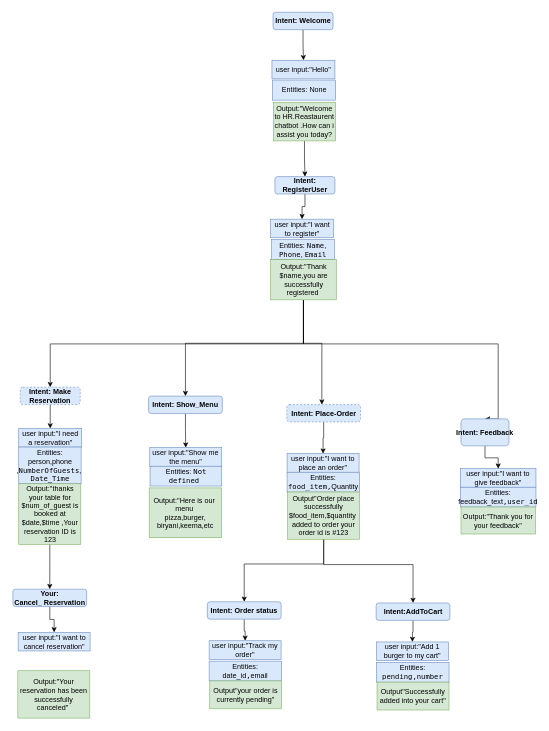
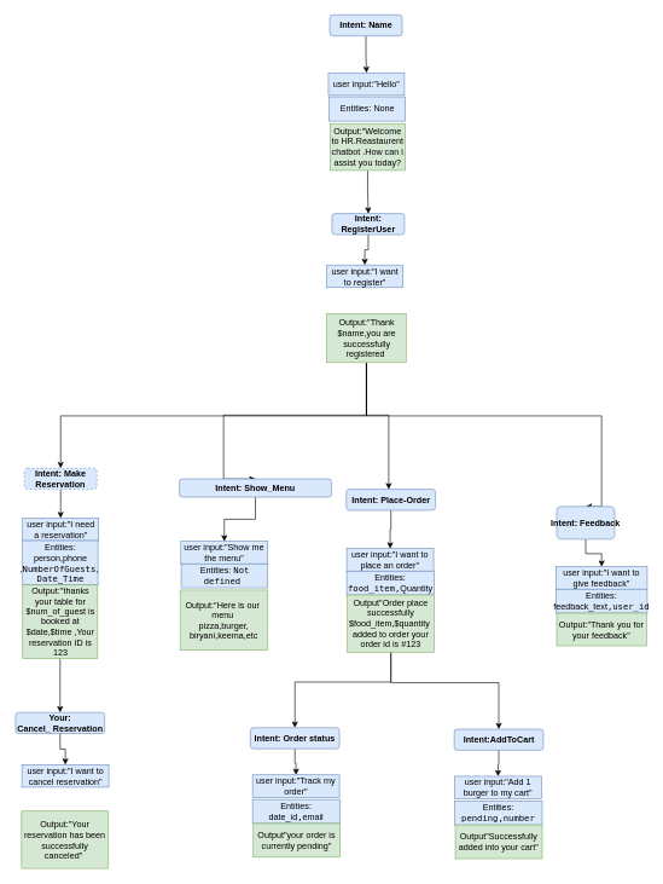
  <mxCell id="0" />
  <mxCell id="1" parent="0" />
  <mxCell id="2" style="edgeStyle=orthogonalEdgeStyle;rounded=0;orthogonalLoop=1;jettySize=auto;html=1;" parent="1" source="3" target="4" edge="1"><mxGeometry relative="1" as="geometry" /></mxCell>
- <mxCell id="3" value="&lt;b&gt;Intent: Welcome&lt;/b&gt;" style="rounded=1;whiteSpace=wrap;html=1;fillColor=#dae8fc;strokeColor=#6c8ebf;" parent="1" vertex="1"><mxGeometry x="454.62" y="20" width="100" height="29" as="geometry" /></mxCell>
+ <mxCell id="3" value="&lt;b&gt;Intent: Name&lt;/b&gt;" style="rounded=1;whiteSpace=wrap;html=1;fillColor=#dae8fc;strokeColor=#6c8ebf;" parent="1" vertex="1"><mxGeometry x="454.62" y="20" width="100" height="29" as="geometry" /></mxCell>
  <mxCell id="4" value="user input:&quot;Hello&quot;" style="rounded=0;whiteSpace=wrap;html=1;fillColor=#dae8fc;strokeColor=#6c8ebf;" parent="1" vertex="1"><mxGeometry x="452.75" y="100" width="105" height="31" as="geometry" /></mxCell>
  <mxCell id="5" value="Entities: None" style="whiteSpace=wrap;html=1;rounded=0;fillColor=#dae8fc;strokeColor=#6c8ebf;" vertex="1" parent="1"><mxGeometry x="453.5" y="133" width="105.5" height="33.5" as="geometry" /></mxCell>
  <mxCell id="6" style="edgeStyle=orthogonalEdgeStyle;rounded=0;orthogonalLoop=1;jettySize=auto;html=1;" edge="1" parent="1" source="7" target="8"><mxGeometry relative="1" as="geometry" /></mxCell>
  <mxCell id="7" value="&lt;b&gt;Intent:&amp;nbsp;&lt;/b&gt;&lt;b style=&quot;background-color: transparent; color: light-dark(rgb(0, 0, 0), rgb(255, 255, 255));&quot;&gt;Make Reservation&lt;/b&gt;" style="rounded=1;whiteSpace=wrap;html=1;fillColor=#dae8fc;strokeColor=#6c8ebf;dashed=1;" vertex="1" parent="1"><mxGeometry x="33" y="645.19" width="100" height="29" as="geometry" /></mxCell>
  <mxCell id="8" value="user input:&quot;I need a reservation&quot;" style="rounded=0;whiteSpace=wrap;html=1;fillColor=#dae8fc;strokeColor=#6c8ebf;" vertex="1" parent="1"><mxGeometry x="30.5" y="714" width="105" height="31" as="geometry" /></mxCell>
  <mxCell id="9" value="Entities: person,phone&lt;div&gt;,&lt;code data-end=&quot;1542&quot; data-start=&quot;1526&quot;&gt;NumberOfGuests&lt;/code&gt;,&amp;nbsp;&lt;/div&gt;&lt;div&gt;&lt;code data-end=&quot;1550&quot; data-start=&quot;1544&quot;&gt;Date&lt;font face=&quot;Helvetica&quot;&gt;_&lt;/font&gt;&lt;/code&gt;&lt;code data-end=&quot;1558&quot; data-start=&quot;1552&quot;&gt;Time&lt;/code&gt;&lt;/div&gt;" style="whiteSpace=wrap;html=1;rounded=0;fillColor=#dae8fc;strokeColor=#6c8ebf;" vertex="1" parent="1"><mxGeometry x="30.5" y="745" width="104" height="61.25" as="geometry" /></mxCell>
  <mxCell id="10" value="" style="edgeStyle=orthogonalEdgeStyle;rounded=0;orthogonalLoop=1;jettySize=auto;html=1;" edge="1" parent="1" source="11" target="15"><mxGeometry relative="1" as="geometry" /></mxCell>
  <mxCell id="11" value="Output:&quot;Welcome to HR.Reastaurent chatbot .How can i assist you today?" style="whiteSpace=wrap;html=1;rounded=0;fillColor=#d5e8d4;strokeColor=#82b366;" vertex="1" parent="1"><mxGeometry x="455" y="170" width="104" height="64.5" as="geometry" /></mxCell>
  <mxCell id="12" style="edgeStyle=orthogonalEdgeStyle;rounded=0;orthogonalLoop=1;jettySize=auto;html=1;entryX=0.5;entryY=0;entryDx=0;entryDy=0;" edge="1" parent="1" source="13" target="24"><mxGeometry relative="1" as="geometry"><mxPoint x="82" y="977" as="targetPoint" /></mxGeometry></mxCell>
  <mxCell id="13" value="Output:&quot;thanks your table for $num_of_guest is booked at $date,$time ,Your reservation ID is 123" style="whiteSpace=wrap;html=1;rounded=0;fillColor=#d5e8d4;strokeColor=#82b366;" vertex="1" parent="1"><mxGeometry x="30.5" y="806.25" width="103.5" height="101" as="geometry" /></mxCell>
  <mxCell id="14" style="edgeStyle=orthogonalEdgeStyle;rounded=0;orthogonalLoop=1;jettySize=auto;html=1;" edge="1" parent="1" source="15" target="16"><mxGeometry relative="1" as="geometry" /></mxCell>
  <mxCell id="15" value="&lt;b&gt;Intent: RegisterUser&lt;/b&gt;&lt;span style=&quot;color: rgba(0, 0, 0, 0); font-family: monospace; font-size: 0px; text-align: start; text-wrap-mode: nowrap;&quot;&gt;%3CmxGraphModel%3E%3Croot%3E%3CmxCell%20id%3D%220%22%2F%3E%3CmxCell%20id%3D%221%22%20parent%3D%220%22%2F%3E%3CmxCell%20id%3D%222%22%20style%3D%22edgeStyle%3DorthogonalEdgeStyle%3Brounded%3D0%3BorthogonalLoop%3D1%3BjettySize%3Dauto%3Bhtml%3D1%3B%22%20edge%3D%221%22%20source%3D%223%22%20target%3D%225%22%20parent%3D%221%22%3E%3CmxGeometry%20relative%3D%221%22%20as%3D%22geometry%22%2F%3E%3C%2FmxCell%3E%3CmxCell%20id%3D%223%22%20value%3D%22%26lt%3Bb%26gt%3BIntent%3A%20Welcome%26lt%3B%2Fb%26gt%3B%22%20style%3D%22rounded%3D1%3BwhiteSpace%3Dwrap%3Bhtml%3D1%3B%22%20vertex%3D%221%22%20parent%3D%221%22%3E%3CmxGeometry%20x%3D%22522%22%20y%3D%22166.25%22%20width%3D%22100%22%20height%3D%2229%22%20as%3D%22geometry%22%2F%3E%3C%2FmxCell%3E%3CmxCell%20id%3D%224%22%20value%3D%22%22%20style%3D%22edgeStyle%3DorthogonalEdgeStyle%3Brounded%3D0%3BorthogonalLoop%3D1%3BjettySize%3Dauto%3Bhtml%3D1%3B%22%20edge%3D%221%22%20source%3D%225%22%20target%3D%227%22%20parent%3D%221%22%3E%3CmxGeometry%20relative%3D%221%22%20as%3D%22geometry%22%2F%3E%3C%2FmxCell%3E%3CmxCell%20id%3D%225%22%20value%3D%22user%20input%3A%26quot%3BHello%26quot%3B%22%20style%3D%22rounded%3D0%3BwhiteSpace%3Dwrap%3Bhtml%3D1%3B%22%20vertex%3D%221%22%20parent%3D%221%22%3E%3CmxGeometry%20x%3D%22691%22%20y%3D%22165.25%22%20width%3D%22105%22%20height%3D%2231%22%20as%3D%22geometry%22%2F%3E%3C%2FmxCell%3E%3CmxCell%20id%3D%226%22%20value%3D%22%22%20style%3D%22edgeStyle%3DorthogonalEdgeStyle%3Brounded%3D0%3BorthogonalLoop%3D1%3BjettySize%3Dauto%3Bhtml%3D1%3B%22%20edge%3D%221%22%20source%3D%227%22%20target%3D%228%22%20parent%3D%221%22%3E%3CmxGeometry%20relative%3D%221%22%20as%3D%22geometry%22%2F%3E%3C%2FmxCell%3E%3CmxCell%20id%3D%227%22%20value%3D%22Entities%3A%20None%22%20style%3D%22whiteSpace%3Dwrap%3Bhtml%3D1%3Brounded%3D0%3B%22%20vertex%3D%221%22%20parent%3D%221%22%3E%3CmxGeometry%20x%3D%22859%22%20y%3D%22164%22%20width%3D%2297.5%22%20height%3D%2233.5%22%20as%3D%22geometry%22%2F%3E%3C%2FmxCell%3E%3CmxCell%20id%3D%228%22%20value%3D%22Output%3A%26quot%3BWelcome%20to%20HR.Reastaurent%20chatbot%20.How%20can%20i%20assist%20you%20today%3F%22%20style%3D%22whiteSpace%3Dwrap%3Bhtml%3D1%3Brounded%3D0%3B%22%20vertex%3D%221%22%20parent%3D%221%22%3E%3CmxGeometry%20x%3D%221032%22%20y%3D%22164.25%22%20width%3D%22215%22%20height%3D%2233.25%22%20as%3D%22geometry%22%2F%3E%3C%2FmxCell%3E%3C%2Froot%3E%3C%2FmxGraphModel%3E&lt;/span&gt;" style="rounded=1;whiteSpace=wrap;html=1;fillColor=#dae8fc;strokeColor=#6c8ebf;" vertex="1" parent="1"><mxGeometry x="457.75" y="294" width="100" height="29" as="geometry" /></mxCell>
  <mxCell id="16" value="user input:&quot;I want to register&quot;" style="rounded=0;whiteSpace=wrap;html=1;fillColor=#dae8fc;strokeColor=#6c8ebf;" vertex="1" parent="1"><mxGeometry x="450.5" y="365" width="105" height="31" as="geometry" /></mxCell>
- <mxCell id="17" value="Entities:&amp;nbsp;&lt;code data-end=&quot;2500&quot; data-start=&quot;2494&quot;&gt;Name&lt;/code&gt;, &lt;code data-end=&quot;2509&quot; data-start=&quot;2502&quot;&gt;Phone&lt;/code&gt;, &lt;code data-end=&quot;2518&quot; data-start=&quot;2511&quot;&gt;Email&lt;/code&gt;" style="whiteSpace=wrap;html=1;rounded=0;fillColor=#dae8fc;strokeColor=#6c8ebf;" vertex="1" parent="1"><mxGeometry x="452.25" y="399" width="104.75" height="33.5" as="geometry" /></mxCell>
  <mxCell id="18" style="edgeStyle=orthogonalEdgeStyle;rounded=0;orthogonalLoop=1;jettySize=auto;html=1;entryX=0.5;entryY=0;entryDx=0;entryDy=0;" edge="1" parent="1" source="22" target="7"><mxGeometry relative="1" as="geometry"><Array as="points"><mxPoint x="505" y="573" /><mxPoint x="83" y="573" /></Array></mxGeometry></mxCell>
  <mxCell id="19" style="edgeStyle=orthogonalEdgeStyle;rounded=0;orthogonalLoop=1;jettySize=auto;html=1;entryX=0.5;entryY=0;entryDx=0;entryDy=0;" edge="1" parent="1" source="22" target="28"><mxGeometry relative="1" as="geometry"><Array as="points"><mxPoint x="505" y="572" /><mxPoint x="308" y="572" /></Array></mxGeometry></mxCell>
  <mxCell id="20" style="edgeStyle=orthogonalEdgeStyle;rounded=0;orthogonalLoop=1;jettySize=auto;html=1;" edge="1" parent="1" source="22" target="33"><mxGeometry relative="1" as="geometry"><Array as="points"><mxPoint x="505" y="572" /><mxPoint x="536" y="572" /></Array></mxGeometry></mxCell>
  <mxCell id="21" style="edgeStyle=orthogonalEdgeStyle;rounded=0;orthogonalLoop=1;jettySize=auto;html=1;entryX=0.5;entryY=0;entryDx=0;entryDy=0;" edge="1" parent="1" source="22" target="50"><mxGeometry relative="1" as="geometry"><Array as="points"><mxPoint x="505" y="573" /><mxPoint x="830" y="573" /></Array></mxGeometry></mxCell>
  <mxCell id="22" value="Output:&quot;Thank $name,you are successfully registered&amp;nbsp;" style="whiteSpace=wrap;html=1;rounded=0;fillColor=#d5e8d4;strokeColor=#82b366;" vertex="1" parent="1"><mxGeometry x="450.5" y="432.5" width="109.5" height="67" as="geometry" /></mxCell>
  <mxCell id="23" style="edgeStyle=orthogonalEdgeStyle;rounded=0;orthogonalLoop=1;jettySize=auto;html=1;" edge="1" parent="1" source="24" target="25"><mxGeometry relative="1" as="geometry" /></mxCell>
  <mxCell id="24" value="&lt;b&gt;Your: Cancel_&lt;/b&gt;&lt;b style=&quot;background-color: transparent; color: light-dark(rgb(0, 0, 0), rgb(255, 255, 255));&quot;&gt;&amp;nbsp;Reservation&lt;/b&gt;" style="rounded=1;whiteSpace=wrap;html=1;fillColor=#dae8fc;strokeColor=#6c8ebf;" vertex="1" parent="1"><mxGeometry x="20.75" y="982" width="123" height="29" as="geometry" /></mxCell>
  <mxCell id="25" value="user input:&quot;I want to cancel reservation&quot;" style="rounded=0;whiteSpace=wrap;html=1;fillColor=#dae8fc;strokeColor=#6c8ebf;" vertex="1" parent="1"><mxGeometry x="29.5" y="1054" width="120" height="31" as="geometry" /></mxCell>
  <mxCell id="26" value="Output:&quot;Your reservation has been successfully canceled&quot;&amp;nbsp;" style="whiteSpace=wrap;html=1;rounded=0;fillColor=#d5e8d4;strokeColor=#82b366;" vertex="1" parent="1"><mxGeometry x="29" y="1118" width="120" height="79" as="geometry" /></mxCell>
  <mxCell id="27" style="edgeStyle=orthogonalEdgeStyle;rounded=0;orthogonalLoop=1;jettySize=auto;html=1;" edge="1" parent="1" source="28" target="29"><mxGeometry relative="1" as="geometry" /></mxCell>
- <mxCell id="28" value="&lt;b&gt;Intent:&amp;nbsp;Show_Menu&lt;/b&gt;" style="rounded=1;whiteSpace=wrap;html=1;fillColor=#dae8fc;strokeColor=#6c8ebf;" vertex="1" parent="1"><mxGeometry x="247" y="660" width="123" height="29" as="geometry" /></mxCell>
+ <mxCell id="28" value="&lt;b&gt;Intent:&amp;nbsp;Show_Menu&lt;/b&gt;" style="rounded=1;whiteSpace=wrap;html=1;fillColor=#dae8fc;strokeColor=#6c8ebf;" vertex="1" parent="1"><mxGeometry x="247" y="660" width="210" height="25" as="geometry" /></mxCell>
  <mxCell id="29" value="user input:&quot;Show me the menu&quot;" style="rounded=0;whiteSpace=wrap;html=1;fillColor=#dae8fc;strokeColor=#6c8ebf;" vertex="1" parent="1"><mxGeometry x="249" y="746" width="120" height="31" as="geometry" /></mxCell>
  <mxCell id="30" value="Entities: &lt;font face=&quot;monospace&quot;&gt;Not defined&amp;nbsp;&lt;/font&gt;" style="whiteSpace=wrap;html=1;rounded=0;fillColor=#dae8fc;strokeColor=#6c8ebf;" vertex="1" parent="1"><mxGeometry x="249.5" y="777" width="119.5" height="33" as="geometry" /></mxCell>
  <mxCell id="31" value="Output:&quot;Here is our&amp;nbsp;&lt;div&gt;menu&amp;nbsp;&lt;div&gt;pizza,burger,&lt;/div&gt;&lt;div&gt;biryani,keema,etc&lt;/div&gt;&lt;/div&gt;" style="whiteSpace=wrap;html=1;rounded=0;fillColor=#d5e8d4;strokeColor=#82b366;" vertex="1" parent="1"><mxGeometry x="248" y="813.12" width="121" height="83" as="geometry" /></mxCell>
  <mxCell id="32" style="edgeStyle=orthogonalEdgeStyle;rounded=0;orthogonalLoop=1;jettySize=auto;html=1;" edge="1" parent="1" source="33" target="34"><mxGeometry relative="1" as="geometry" /></mxCell>
- <mxCell id="33" value="&lt;b&gt;Intent: Place-Order&lt;/b&gt;" style="rounded=1;whiteSpace=wrap;html=1;fillColor=#dae8fc;strokeColor=#6c8ebf;dashed=1;" vertex="1" parent="1"><mxGeometry x="477.5" y="674.19" width="123" height="29" as="geometry" /></mxCell>
+ <mxCell id="33" value="&lt;b&gt;Intent: Place-Order&lt;/b&gt;" style="rounded=1;whiteSpace=wrap;html=1;fillColor=#dae8fc;strokeColor=#6c8ebf;" vertex="1" parent="1"><mxGeometry x="477.5" y="674.19" width="123" height="29" as="geometry" /></mxCell>
  <mxCell id="34" value="user input:&quot;I want to place an order&quot;" style="rounded=0;whiteSpace=wrap;html=1;fillColor=#dae8fc;strokeColor=#6c8ebf;" vertex="1" parent="1"><mxGeometry x="478" y="756" width="120" height="31" as="geometry" /></mxCell>
  <mxCell id="35" value="Entities: &lt;font face=&quot;monospace&quot;&gt;food_item,&lt;/font&gt;Quantity" style="whiteSpace=wrap;html=1;rounded=0;fillColor=#dae8fc;strokeColor=#6c8ebf;" vertex="1" parent="1"><mxGeometry x="478" y="787" width="121" height="33" as="geometry" /></mxCell>
  <mxCell id="36" style="edgeStyle=orthogonalEdgeStyle;rounded=0;orthogonalLoop=1;jettySize=auto;html=1;entryX=0.5;entryY=0;entryDx=0;entryDy=0;" edge="1" parent="1" source="38" target="40"><mxGeometry relative="1" as="geometry"><mxPoint x="540.5" y="997" as="targetPoint" /><Array as="points"><mxPoint x="539" y="940" /><mxPoint x="406" y="940" /></Array></mxGeometry></mxCell>
  <mxCell id="37" style="edgeStyle=orthogonalEdgeStyle;rounded=0;orthogonalLoop=1;jettySize=auto;html=1;entryX=0.5;entryY=0;entryDx=0;entryDy=0;" edge="1" parent="1" source="38" target="45"><mxGeometry relative="1" as="geometry"><Array as="points"><mxPoint x="539" y="941" /><mxPoint x="688" y="941" /></Array></mxGeometry></mxCell>
  <mxCell id="38" value="Output&quot;Order place successfully $food_item,$quantity&amp;nbsp; added to order your order id is #123" style="whiteSpace=wrap;html=1;rounded=0;fillColor=#d5e8d4;strokeColor=#82b366;" vertex="1" parent="1"><mxGeometry x="479" y="820" width="120" height="78.75" as="geometry" /></mxCell>
  <mxCell id="39" style="edgeStyle=orthogonalEdgeStyle;rounded=0;orthogonalLoop=1;jettySize=auto;html=1;" edge="1" parent="1" source="40" target="41"><mxGeometry relative="1" as="geometry" /></mxCell>
  <mxCell id="40" value="&lt;b&gt;Intent:&amp;nbsp;Order status&lt;/b&gt;" style="rounded=1;whiteSpace=wrap;html=1;fillColor=#dae8fc;strokeColor=#6c8ebf;" vertex="1" parent="1"><mxGeometry x="345" y="1003" width="123" height="29" as="geometry" /></mxCell>
  <mxCell id="41" value="user input:&quot;Track my order&quot;" style="rounded=0;whiteSpace=wrap;html=1;fillColor=#dae8fc;strokeColor=#6c8ebf;" vertex="1" parent="1"><mxGeometry x="348" y="1068" width="120" height="31" as="geometry" /></mxCell>
  <mxCell id="42" value="Entities: date_id&lt;font face=&quot;monospace&quot;&gt;,&lt;/font&gt;email" style="whiteSpace=wrap;html=1;rounded=0;fillColor=#dae8fc;strokeColor=#6c8ebf;" vertex="1" parent="1"><mxGeometry x="348" y="1102" width="121" height="33" as="geometry" /></mxCell>
  <mxCell id="43" value="Output&quot;your order is currently pending&quot;" style="whiteSpace=wrap;html=1;rounded=0;fillColor=#d5e8d4;strokeColor=#82b366;" vertex="1" parent="1"><mxGeometry x="349" y="1135" width="120" height="46.5" as="geometry" /></mxCell>
  <mxCell id="44" style="edgeStyle=orthogonalEdgeStyle;rounded=0;orthogonalLoop=1;jettySize=auto;html=1;" edge="1" parent="1" source="45" target="46"><mxGeometry relative="1" as="geometry" /></mxCell>
  <mxCell id="45" value="&lt;b&gt;Intent:AddToCart&lt;/b&gt;&lt;span style=&quot;color: rgba(0, 0, 0, 0); font-family: monospace; font-size: 0px; text-align: start; text-wrap-mode: nowrap;&quot;&gt;AddToCartAddToCart%3CmxGraphModel%3E%3Croot%3E%3CmxCell%20id%3D%220%22%2F%3E%3CmxCell%20id%3D%221%22%20parent%3D%220%22%2F%3E%3CmxCell%20id%3D%222%22%20style%3D%22edgeStyle%3DorthogonalEdgeStyle%3Brounded%3D0%3BorthogonalLoop%3D1%3BjettySize%3Dauto%3Bhtml%3D1%3B%22%20edge%3D%221%22%20source%3D%223%22%20target%3D%224%22%20parent%3D%221%22%3E%3CmxGeometry%20relative%3D%221%22%20as%3D%22geometry%22%2F%3E%3C%2FmxCell%3E%3CmxCell%20id%3D%223%22%20value%3D%22%26lt%3Bb%26gt%3BIntent%3A%26amp%3Bnbsp%3BOrder%20status%26lt%3B%2Fb%26gt%3B%22%20style%3D%22rounded%3D1%3BwhiteSpace%3Dwrap%3Bhtml%3D1%3B%22%20vertex%3D%221%22%20parent%3D%221%22%3E%3CmxGeometry%20x%3D%22663%22%20y%3D%22669%22%20width%3D%22123%22%20height%3D%2229%22%20as%3D%22geometry%22%2F%3E%3C%2FmxCell%3E%3CmxCell%20id%3D%224%22%20value%3D%22user%20input%3A%26quot%3BTrack%20my%20order%26quot%3B%22%20style%3D%22rounded%3D0%3BwhiteSpace%3Dwrap%3Bhtml%3D1%3B%22%20vertex%3D%221%22%20parent%3D%221%22%3E%3CmxGeometry%20x%3D%22666%22%20y%3D%22734%22%20width%3D%22120%22%20height%3D%2231%22%20as%3D%22geometry%22%2F%3E%3C%2FmxCell%3E%3CmxCell%20id%3D%225%22%20value%3D%22Entities%3A%20order_id%26lt%3Bfont%20face%3D%26quot%3Bmonospace%26quot%3B%26gt%3B%2C%26lt%3B%2Ffont%26gt%3Bemail%22%20style%3D%22whiteSpace%3Dwrap%3Bhtml%3D1%3Brounded%3D0%3B%22%20vertex%3D%221%22%20parent%3D%221%22%3E%3CmxGeometry%20x%3D%22666%22%20y%3D%22768%22%20width%3D%22121%22%20height%3D%2233%22%20as%3D%22geometry%22%2F%3E%3C%2FmxCell%3E%3CmxCell%20id%3D%226%22%20value%3D%22Output%26quot%3Byour%20order%20is%20currently%20pending%26quot%3B%22%20style%3D%22whiteSpace%3Dwrap%3Bhtml%3D1%3Brounded%3D0%3B%22%20vertex%3D%221%22%20parent%3D%221%22%3E%3CmxGeometry%20x%3D%22667%22%20y%3D%22801%22%20width%3D%22120%22%20height%3D%2246.5%22%20as%3D%22geometry%22%2F%3E%3C%2FmxCell%3E%3C%2Froot%3E%3C%2FmxGraphModel%3E&lt;/span&gt;" style="rounded=1;whiteSpace=wrap;html=1;fillColor=#dae8fc;strokeColor=#6c8ebf;" vertex="1" parent="1"><mxGeometry x="626.5" y="1005" width="123" height="29" as="geometry" /></mxCell>
  <mxCell id="46" value="user input:&quot;Add 1 burger to my cart&quot;" style="rounded=0;whiteSpace=wrap;html=1;fillColor=#dae8fc;strokeColor=#6c8ebf;" vertex="1" parent="1"><mxGeometry x="627" y="1070" width="120" height="31" as="geometry" /></mxCell>
  <mxCell id="47" value="Entities: &lt;font face=&quot;monospace&quot;&gt;pending,number&lt;/font&gt;" style="whiteSpace=wrap;html=1;rounded=0;fillColor=#dae8fc;strokeColor=#6c8ebf;" vertex="1" parent="1"><mxGeometry x="627" y="1104" width="121" height="33" as="geometry" /></mxCell>
  <mxCell id="48" value="Output&quot;Successfully added into your cart&quot;" style="whiteSpace=wrap;html=1;rounded=0;fillColor=#d5e8d4;strokeColor=#82b366;" vertex="1" parent="1"><mxGeometry x="628" y="1137" width="120" height="46.5" as="geometry" /></mxCell>
  <mxCell id="49" style="edgeStyle=orthogonalEdgeStyle;rounded=0;orthogonalLoop=1;jettySize=auto;html=1;" edge="1" parent="1" source="50" target="51"><mxGeometry relative="1" as="geometry" /></mxCell>
  <mxCell id="50" value="&lt;b&gt;Intent:&amp;nbsp;Feedback&lt;/b&gt;" style="rounded=1;whiteSpace=wrap;html=1;fillColor=#dae8fc;strokeColor=#6c8ebf;" vertex="1" parent="1"><mxGeometry x="768" y="698" width="80" height="45" as="geometry" /></mxCell>
  <mxCell id="51" value="user input:&quot;I want to give feedback&quot;" style="rounded=0;whiteSpace=wrap;html=1;fillColor=#dae8fc;strokeColor=#6c8ebf;" vertex="1" parent="1"><mxGeometry x="767" y="781" width="126" height="31" as="geometry" /></mxCell>
  <mxCell id="52" value="Entities: feedback_text&lt;font face=&quot;monospace&quot;&gt;,user_id&lt;/font&gt;" style="whiteSpace=wrap;html=1;rounded=0;fillColor=#dae8fc;strokeColor=#6c8ebf;" vertex="1" parent="1"><mxGeometry x="767" y="812" width="126" height="33" as="geometry" /></mxCell>
  <mxCell id="53" value="Output:&quot;Thank you for your feedback&quot;" style="whiteSpace=wrap;html=1;rounded=0;fillColor=#d5e8d4;strokeColor=#82b366;" vertex="1" parent="1"><mxGeometry x="768" y="845" width="124" height="45" as="geometry" /></mxCell>
